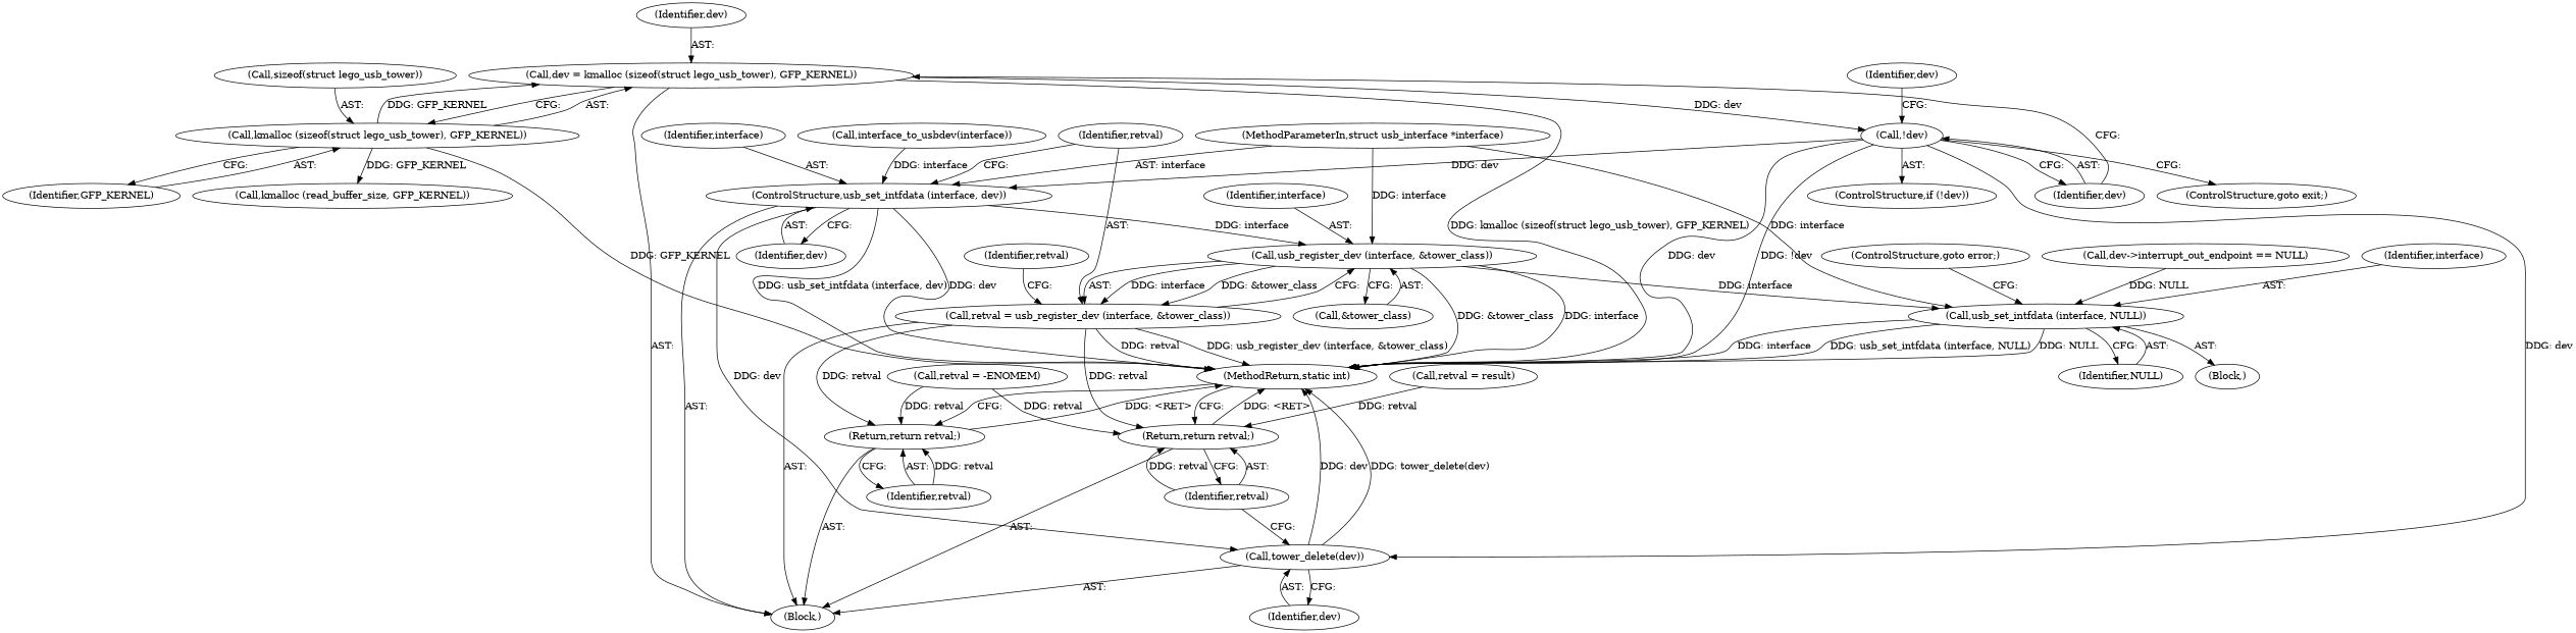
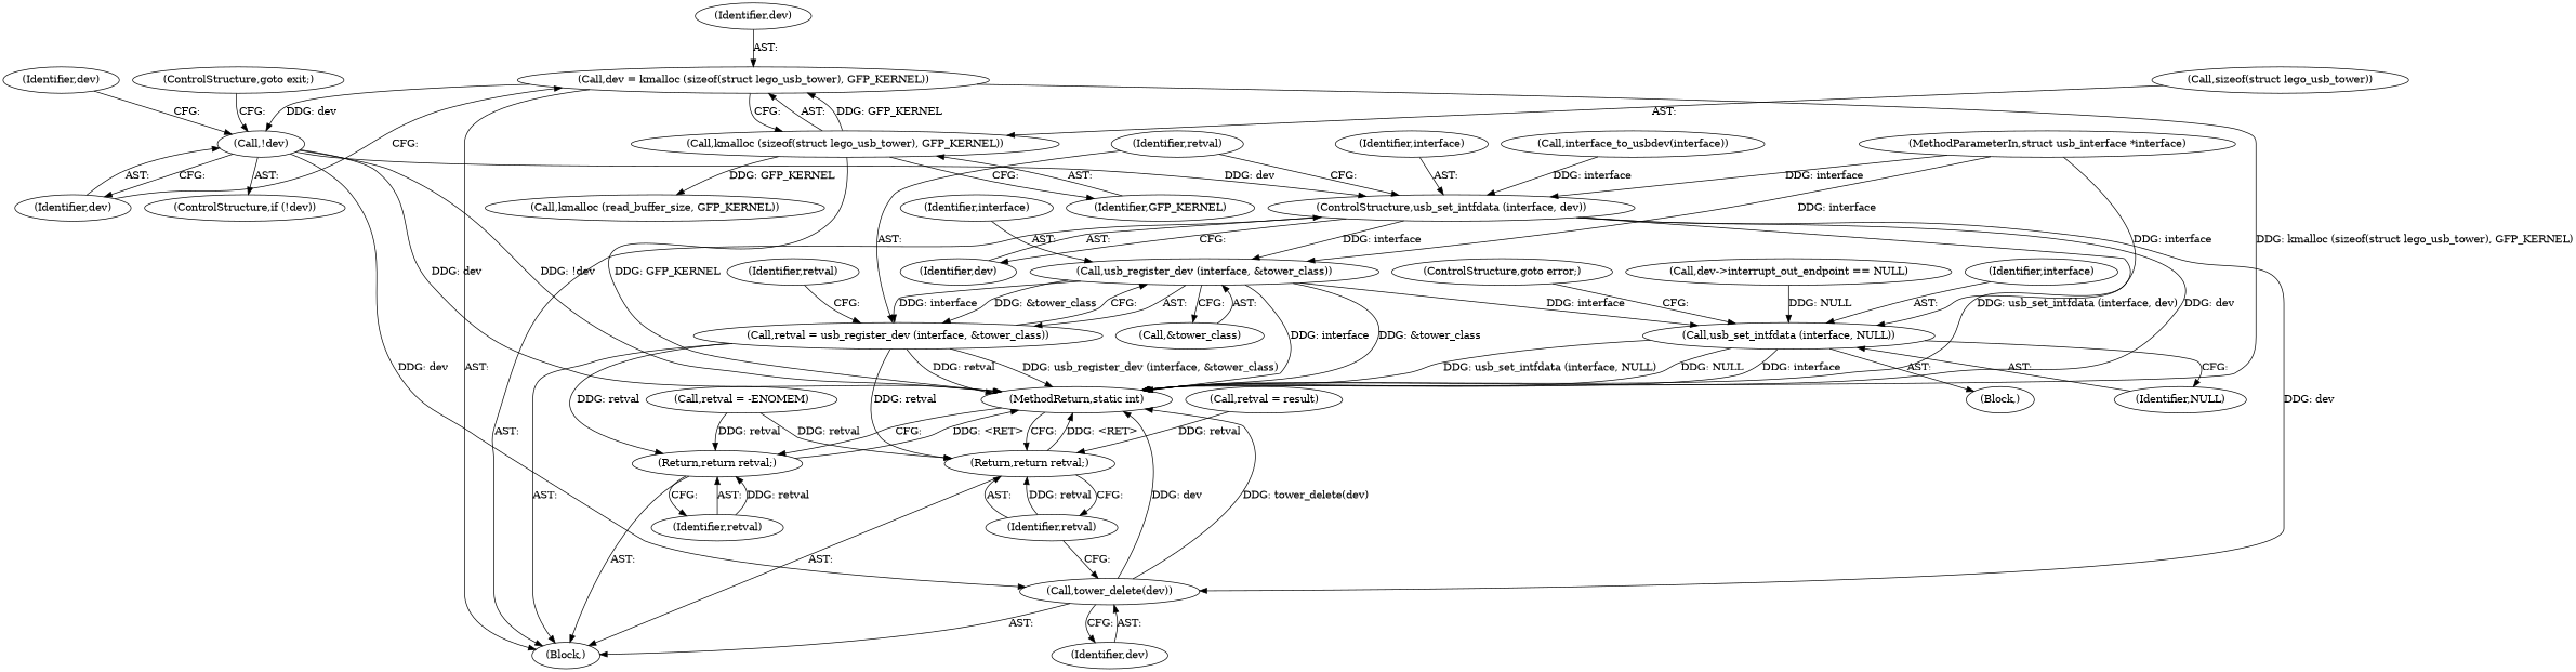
  digraph {
    n1 [label="(Call,dev = kmalloc (sizeof(struct lego_usb_tower), GFP_KERNEL))"]
    n2 [label="(Call,kmalloc (sizeof(struct lego_usb_tower), GFP_KERNEL))"]
    n3 [label="(Call,!dev)"]
    n4 [label="(MethodReturn,static int)"]
    n5 [label="(Block,)"]
    n6 [label="(Call,kmalloc (read_buffer_size, GFP_KERNEL))"]
    n7 [label="(Identifier,GFP_KERNEL)"]
    n8 [label="(ControlStructure,usb_set_intfdata (interface, dev))"]
    n9 [label="(Call,tower_delete(dev))"]
    n10 [label="(ControlStructure,if (!dev))"]
    n11 [label="(Identifier,dev)"]
    n12 [label="(Return,return retval;)"]
    n13 [label="(Return,return retval;)"]
    n14 [label="(Call,usb_register_dev (interface, &tower_class))"]
    n15 [label="(Identifier,dev)"]
    n16 [label="(Identifier,dev)"]
    n17 [label="(Call,retval = usb_register_dev (interface, &tower_class))"]
    n18 [label="(Call,usb_set_intfdata (interface, NULL))"]
    n19 [label="(Call,&tower_class)"]
    n20 [label="(Identifier,NULL)"]
    n21 [label="(Block,)"]
    n22 [label="(Identifier,retval)"]
    n23 [label="(Identifier,retval)"]
    n24 [label="(Call,sizeof(struct lego_usb_tower))"]
    n25 [label="(Call,retval = result)"]
    n26 [label="(ControlStructure,goto exit;)"]
    n27 [label="(ControlStructure,goto error;)"]
    n28 [label="(Identifier,dev)"]
    n29 [label="(Call,retval = -ENOMEM)"]
    n30 [label="(Identifier,interface)"]
    n31 [label="(Identifier,interface)"]
    n32 [label="(Identifier,dev)"]
    n33 [label="(Identifier,retval)"]
    n34 [label="(Call,interface_to_usbdev(interface))"]
    n35 [label="(Identifier,retval)"]
    n36 [label="(MethodParameterIn,struct usb_interface *interface)"]
    n37 [label="(Call,dev->interrupt_out_endpoint == NULL)"]
    n38 [label="(Identifier,interface)"]
    n1 -> n2 [label="CFG: "]
    n1 -> n3 [label="DDG: dev"]
    n1 -> n4 [label="DDG: kmalloc (sizeof(struct lego_usb_tower), GFP_KERNEL)"]
    n1 -> n5 [label="AST: "]
    n2 -> n1 [label="AST: "]
    n2 -> n1 [label="DDG: GFP_KERNEL"]
    n2 -> n4 [label="DDG: GFP_KERNEL"]
    n2 -> n6 [label="DDG: GFP_KERNEL"]
    n2 -> n7 [label="CFG: "]
    n3 -> n4 [label="DDG: dev"]
    n3 -> n4 [label="DDG: !dev"]
    n3 -> n8 [label="DDG: dev"]
    n3 -> n9 [label="DDG: dev"]
    n3 -> n10 [label="AST: "]
    n3 -> n11 [label="CFG: "]
    n4 -> n12 [label="CFG: "]
    n4 -> n13 [label="CFG: "]
    n7 -> n2 [label="AST: "]
    n8 -> n4 [label="DDG: usb_set_intfdata (interface, dev)"]
    n8 -> n4 [label="DDG: dev"]
    n8 -> n5 [label="AST: "]
    n8 -> n9 [label="DDG: dev"]
    n8 -> n14 [label="DDG: interface"]
    n8 -> n15 [label="CFG: "]
    n9 -> n4 [label="DDG: dev"]
    n9 -> n4 [label="DDG: tower_delete(dev)"]
    n9 -> n5 [label="AST: "]
    n9 -> n16 [label="CFG: "]
    n11 -> n1 [label="CFG: "]
    n11 -> n3 [label="AST: "]
    n12 -> n4 [label="DDG: <RET>"]
    n12 -> n5 [label="AST: "]
    n12 -> n22 [label="CFG: "]
    n13 -> n4 [label="DDG: <RET>"]
    n13 -> n5 [label="AST: "]
    n13 -> n23 [label="CFG: "]
    n14 -> n4 [label="DDG: interface"]
    n14 -> n4 [label="DDG: &tower_class"]
    n14 -> n17 [label="AST: "]
    n14 -> n17 [label="DDG: interface"]
    n14 -> n17 [label="DDG: &tower_class"]
    n14 -> n18 [label="DDG: interface"]
    n14 -> n19 [label="CFG: "]
    n15 -> n8 [label="AST: "]
    n16 -> n9 [label="AST: "]
    n17 -> n4 [label="DDG: retval"]
    n17 -> n4 [label="DDG: usb_register_dev (interface, &tower_class)"]
    n17 -> n5 [label="AST: "]
    n17 -> n12 [label="DDG: retval"]
    n17 -> n13 [label="DDG: retval"]
    n17 -> n14 [label="CFG: "]
    n18 -> n4 [label="DDG: usb_set_intfdata (interface, NULL)"]
    n18 -> n4 [label="DDG: NULL"]
    n18 -> n4 [label="DDG: interface"]
    n18 -> n20 [label="CFG: "]
    n18 -> n21 [label="AST: "]
    n19 -> n14 [label="AST: "]
    n20 -> n18 [label="AST: "]
    n22 -> n12 [label="AST: "]
    n22 -> n12 [label="DDG: retval"]
    n23 -> n9 [label="CFG: "]
    n23 -> n13 [label="AST: "]
    n23 -> n13 [label="DDG: retval"]
    n24 -> n2 [label="AST: "]
    n25 -> n13 [label="DDG: retval"]
-   n3 -> n26 [label="CFG: "]
+   n26 -> n3 [label="CFG: "]
    n27 -> n18 [label="CFG: "]
    n28 -> n3 [label="CFG: "]
    n29 -> n12 [label="DDG: retval"]
    n29 -> n13 [label="DDG: retval"]
    n30 -> n8 [label="AST: "]
    n31 -> n14 [label="AST: "]
    n32 -> n1 [label="AST: "]
    n33 -> n17 [label="CFG: "]
    n34 -> n8 [label="DDG: interface"]
    n35 -> n8 [label="CFG: "]
    n35 -> n17 [label="AST: "]
-   n36 -> n8 [label="AST: interface"]
+   n36 -> n8 [label="DDG: interface"]
    n36 -> n14 [label="DDG: interface"]
    n36 -> n18 [label="DDG: interface"]
    n37 -> n18 [label="DDG: NULL"]
    n38 -> n18 [label="AST: "]
  }
